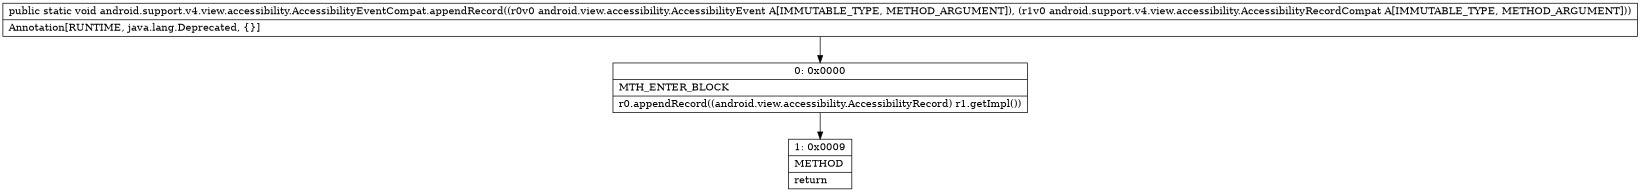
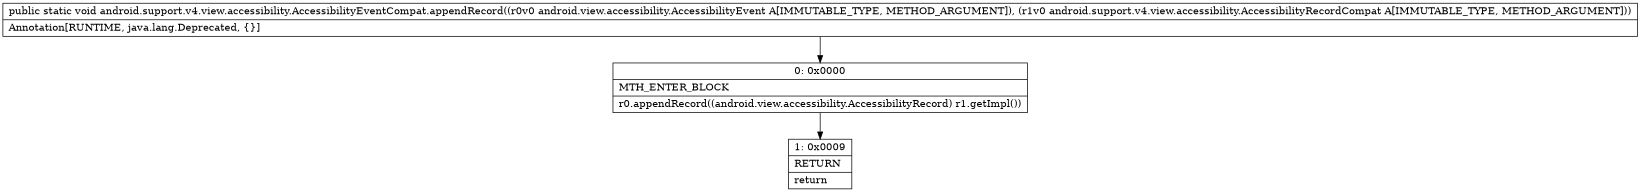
  digraph {
    node [shape=record]
    n1 [label="{0\:\ 0x0000|MTH_ENTER_BLOCK\l|r0.appendRecord((android.view.accessibility.AccessibilityRecord) r1.getImpl())\l}"]
-   n2 [label="{1\:\ 0x0009|METHOD\l|return\l}"]
+   n2 [label="{1\:\ 0x0009|RETURN\l|return\l}"]
    n3 [label="{public static void android.support.v4.view.accessibility.AccessibilityEventCompat.appendRecord((r0v0 android.view.accessibility.AccessibilityEvent A[IMMUTABLE_TYPE, METHOD_ARGUMENT]), (r1v0 android.support.v4.view.accessibility.AccessibilityRecordCompat A[IMMUTABLE_TYPE, METHOD_ARGUMENT]))  | Annotation[RUNTIME, java.lang.Deprecated, \{\}]\l}"]
    n1 -> n2
    n3 -> n1
  }
